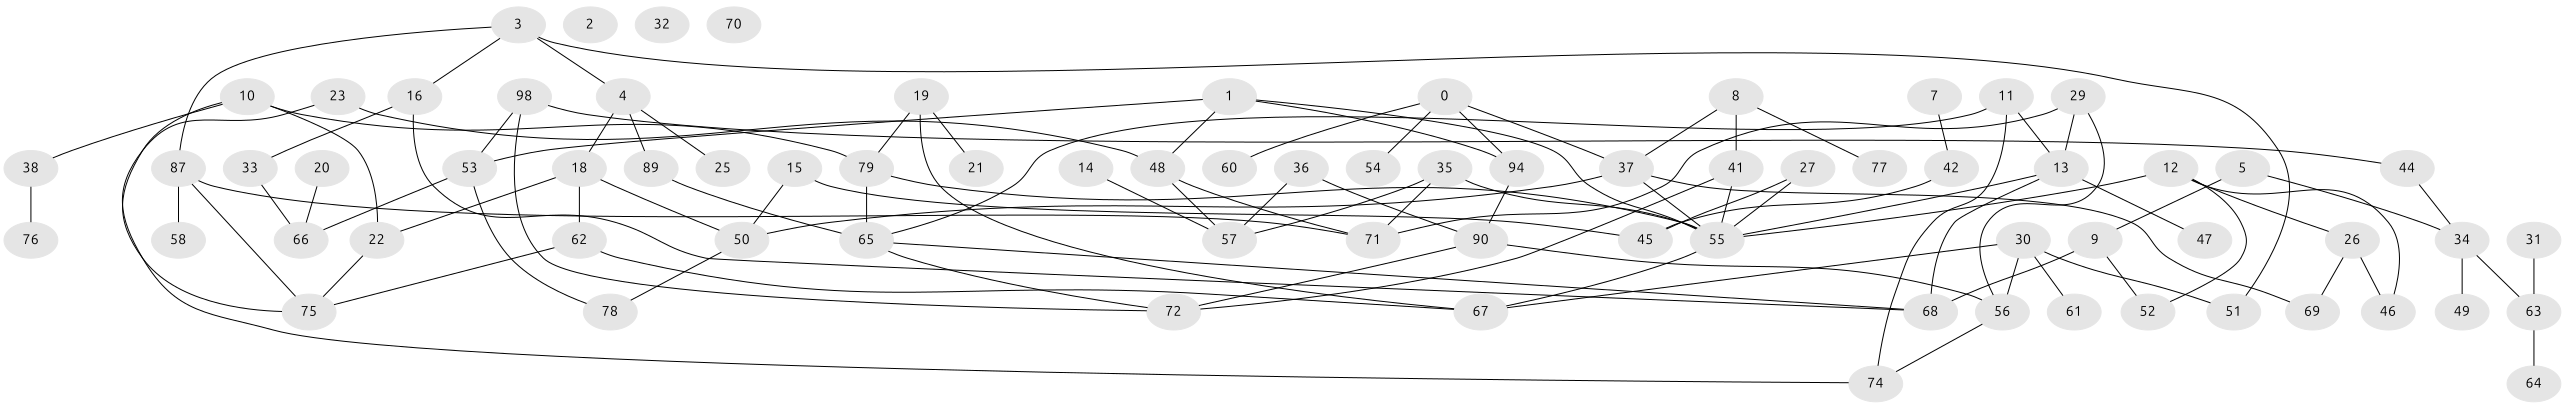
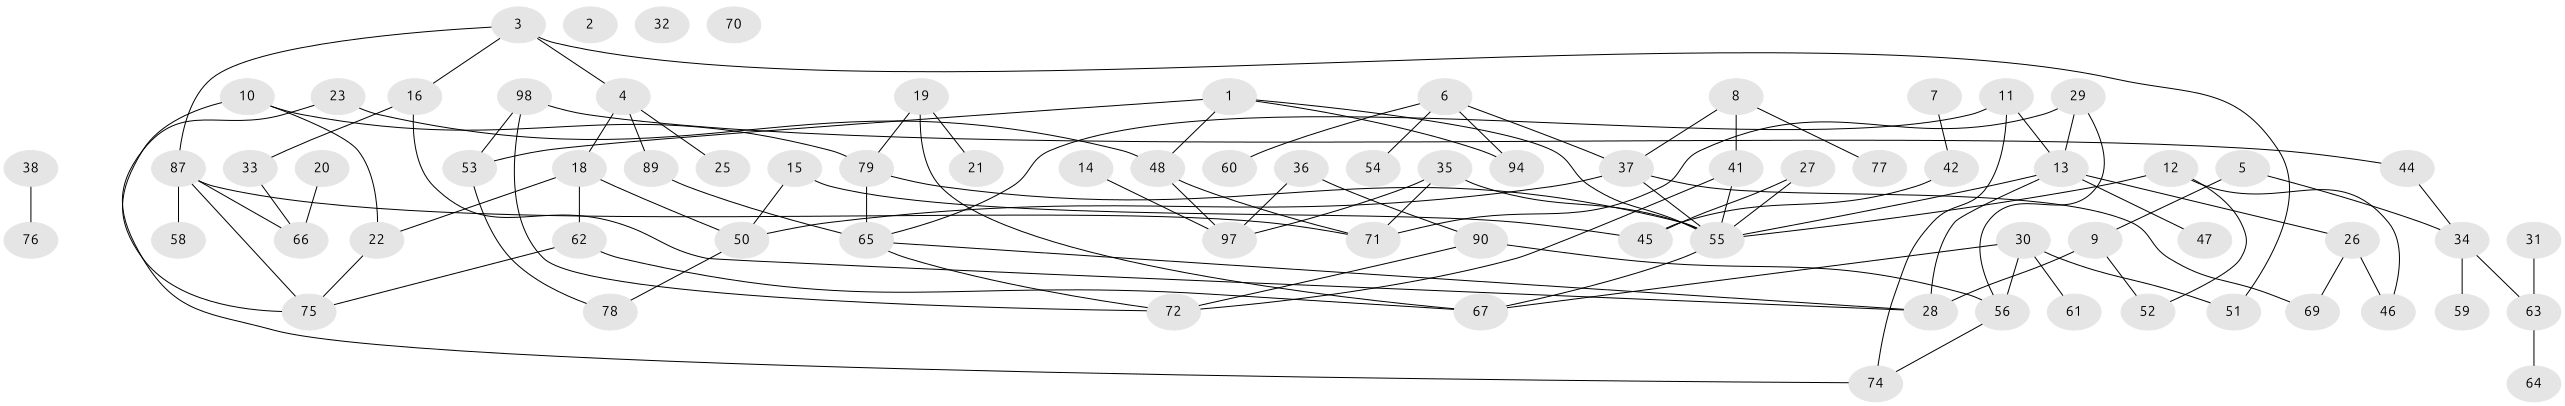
  graph {
    fontname=Ubuntu
    node [color=gray90 fontname=Ubuntu style=filled]
    edge [fontname=Ubuntu]
    n1 [label=94]
    1
    48
    53
    55
    3
    4
    16
    n9 [label=87]
    51
    n11 [label=90]
-   57
+   57 [label=97]
    71
    66
    78
    67
    2
    18
    25
    n20 [label=89]
-   68
+   68 [label=28]
    33
    75
    58
    22
    50
    62
    65
    5
    9
    34
    52
    63
-   49
-   6 [label=0]
+   49 [label=59]
+   6
    37
    54
    60
    69
    7
    42
    45
    8
    41
    77
    72
    10
    38
    n49 [label=79]
    76
    11
    13
    74
    26
    47
    12
    46
    14
    15
    19
    21
    20
    23
    56
    27
    n66 [label=98]
    44
    29
    30
    61
    31
    64
    32
    35
    36
    70
-   n1 -- n11
    1 -- n1
    1 -- 48
    1 -- 53
    1 -- 55
    48 -- 57
    48 -- 71
-   53 -- 66
+   n9 -- 66
    53 -- 78
    55 -- 67
    3 -- 4
    3 -- 16
    3 -- n9
    3 -- 51
    4 -- 18
    4 -- 25
    4 -- n20
    16 -- 68
    16 -- 33
    n9 -- 71
    n9 -- 75
    n9 -- 58
    n11 -- 72
    n11 -- 56
    18 -- 22
    18 -- 50
    18 -- 62
    n20 -- 65
    33 -- 66
    22 -- 75
    50 -- 78
    62 -- 67
    62 -- 75
    65 -- 68
    65 -- 72
    5 -- 9
    5 -- 34
    9 -- 68
    9 -- 52
    34 -- 63
    34 -- 49
    63 -- 64
    6 -- n1
    6 -- 37
    6 -- 54
    6 -- 60
    37 -- 55
    37 -- 50
    37 -- 69
    7 -- 42
    42 -- 45
    8 -- 37
    8 -- 41
    8 -- 77
    41 -- 55
    41 -- 72
    10 -- 75
    10 -- 22
-   10 -- 38
    10 -- n49
    38 -- 76
    n49 -- 55
    n49 -- 65
    11 -- 65
    11 -- 13
    11 -- 74
    13 -- 55
    13 -- 68
-   12 -- 26
+   13 -- 26
    13 -- 47
    26 -- 69
    26 -- 46
    12 -- 55
    12 -- 52
    12 -- 46
    14 -- 57
    15 -- 50
    15 -- 45
    19 -- 67
    19 -- n49
    19 -- 21
    20 -- 66
    23 -- 48
    23 -- 74
    56 -- 74
    27 -- 55
    27 -- 45
    n66 -- 53
    n66 -- 72
    n66 -- 44
    44 -- 34
    29 -- 71
    29 -- 13
    29 -- 56
    30 -- 51
    30 -- 67
    30 -- 56
    30 -- 61
    31 -- 63
    35 -- 55
    35 -- 57
    35 -- 71
    36 -- n11
    36 -- 57
  }
